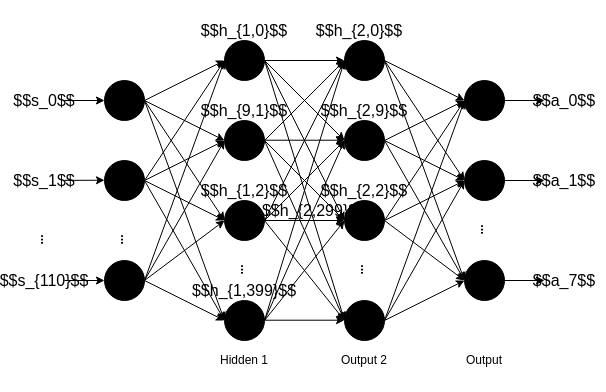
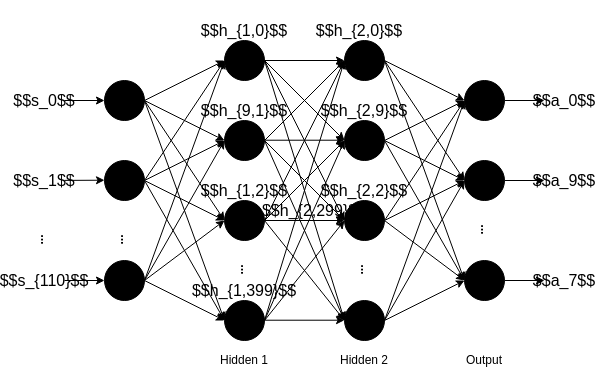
  <mxCell id="0" />
  <mxCell id="1" parent="0" />
  <mxCell id="2" value="" style="ellipse;whiteSpace=wrap;html=1;aspect=fixed;fillColor=#000000;" vertex="1" parent="1"><mxGeometry x="100" y="80" width="40" height="40" as="geometry" /></mxCell>
  <mxCell id="3" value="" style="ellipse;whiteSpace=wrap;html=1;aspect=fixed;fillColor=#000000;" vertex="1" parent="1"><mxGeometry x="100" y="160" width="40" height="40" as="geometry" /></mxCell>
  <mxCell id="4" value="" style="ellipse;whiteSpace=wrap;html=1;aspect=fixed;fillColor=#000000;" vertex="1" parent="1"><mxGeometry x="100" y="260" width="40" height="40" as="geometry" /></mxCell>
  <mxCell id="5" value="" style="ellipse;whiteSpace=wrap;html=1;aspect=fixed;fillColor=#000000;" vertex="1" parent="1"><mxGeometry x="220" y="40" width="40" height="40" as="geometry" /></mxCell>
  <mxCell id="6" value="" style="ellipse;whiteSpace=wrap;html=1;aspect=fixed;fillColor=#000000;" vertex="1" parent="1"><mxGeometry x="220" y="120" width="40" height="40" as="geometry" /></mxCell>
  <mxCell id="7" value="" style="ellipse;whiteSpace=wrap;html=1;aspect=fixed;fillColor=#000000;" vertex="1" parent="1"><mxGeometry x="220" y="200" width="40" height="40" as="geometry" /></mxCell>
  <mxCell id="8" value="" style="ellipse;whiteSpace=wrap;html=1;aspect=fixed;fillColor=#000000;" vertex="1" parent="1"><mxGeometry x="220" y="300" width="40" height="40" as="geometry" /></mxCell>
  <mxCell id="9" value="" style="ellipse;whiteSpace=wrap;html=1;aspect=fixed;fillColor=#000000;" vertex="1" parent="1"><mxGeometry x="340" y="40" width="40" height="40" as="geometry" /></mxCell>
  <mxCell id="10" value="" style="ellipse;whiteSpace=wrap;html=1;aspect=fixed;fillColor=#000000;" vertex="1" parent="1"><mxGeometry x="340" y="120" width="40" height="40" as="geometry" /></mxCell>
  <mxCell id="11" value="" style="ellipse;whiteSpace=wrap;html=1;aspect=fixed;fillColor=#000000;" vertex="1" parent="1"><mxGeometry x="340" y="200" width="40" height="40" as="geometry" /></mxCell>
  <mxCell id="12" value="" style="ellipse;whiteSpace=wrap;html=1;aspect=fixed;fillColor=#000000;" vertex="1" parent="1"><mxGeometry x="340" y="300" width="40" height="40" as="geometry" /></mxCell>
  <mxCell id="13" value="" style="ellipse;whiteSpace=wrap;html=1;aspect=fixed;fillColor=#000000;" vertex="1" parent="1"><mxGeometry x="460" y="80" width="40" height="40" as="geometry" /></mxCell>
  <mxCell id="14" value="" style="ellipse;whiteSpace=wrap;html=1;aspect=fixed;fillColor=#000000;" vertex="1" parent="1"><mxGeometry x="460" y="160" width="40" height="40" as="geometry" /></mxCell>
  <mxCell id="15" value="" style="ellipse;whiteSpace=wrap;html=1;aspect=fixed;fillColor=#000000;" vertex="1" parent="1"><mxGeometry x="460" y="260" width="40" height="40" as="geometry" /></mxCell>
  <mxCell id="16" value="" style="endArrow=classic;html=1;entryX=0;entryY=0.5;entryDx=0;entryDy=0;exitX=1;exitY=0.5;exitDx=0;exitDy=0;" edge="1" parent="1" source="2" target="5"><mxGeometry width="50" height="50" relative="1" as="geometry"><mxPoint x="160" y="120" as="sourcePoint" /><mxPoint x="210" y="70" as="targetPoint" /></mxGeometry></mxCell>
  <mxCell id="17" value="" style="endArrow=classic;html=1;entryX=0;entryY=0.5;entryDx=0;entryDy=0;exitX=1;exitY=0.5;exitDx=0;exitDy=0;" edge="1" parent="1" source="3" target="7"><mxGeometry width="50" height="50" relative="1" as="geometry"><mxPoint x="120" y="253.5" as="sourcePoint" /><mxPoint x="200" y="213.5" as="targetPoint" /></mxGeometry></mxCell>
  <mxCell id="18" value="" style="endArrow=classic;html=1;entryX=0;entryY=0.5;entryDx=0;entryDy=0;exitX=1;exitY=0.5;exitDx=0;exitDy=0;" edge="1" parent="1" source="2" target="6"><mxGeometry width="50" height="50" relative="1" as="geometry"><mxPoint x="160" y="120" as="sourcePoint" /><mxPoint x="240" y="80" as="targetPoint" /></mxGeometry></mxCell>
  <mxCell id="19" value="" style="endArrow=classic;html=1;entryX=0;entryY=0.5;entryDx=0;entryDy=0;exitX=1;exitY=0.5;exitDx=0;exitDy=0;" edge="1" parent="1" source="2" target="7"><mxGeometry width="50" height="50" relative="1" as="geometry"><mxPoint x="0" y="280" as="sourcePoint" /><mxPoint x="80" y="240" as="targetPoint" /></mxGeometry></mxCell>
  <mxCell id="20" value="" style="endArrow=classic;html=1;entryX=0;entryY=0.5;entryDx=0;entryDy=0;exitX=1;exitY=0.5;exitDx=0;exitDy=0;" edge="1" parent="1"><mxGeometry width="50" height="50" relative="1" as="geometry"><mxPoint x="140" y="180" as="sourcePoint" /><mxPoint x="220" y="140" as="targetPoint" /></mxGeometry></mxCell>
  <mxCell id="21" value="" style="endArrow=classic;html=1;entryX=0;entryY=0.5;entryDx=0;entryDy=0;exitX=1;exitY=0.5;exitDx=0;exitDy=0;" edge="1" parent="1" source="2" target="8"><mxGeometry width="50" height="50" relative="1" as="geometry"><mxPoint x="150" y="190" as="sourcePoint" /><mxPoint x="230" y="230" as="targetPoint" /></mxGeometry></mxCell>
  <mxCell id="22" value="" style="endArrow=classic;html=1;entryX=0;entryY=0.5;entryDx=0;entryDy=0;exitX=1;exitY=0.5;exitDx=0;exitDy=0;" edge="1" parent="1" source="3" target="8"><mxGeometry width="50" height="50" relative="1" as="geometry"><mxPoint x="140" y="220" as="sourcePoint" /><mxPoint x="220" y="260" as="targetPoint" /></mxGeometry></mxCell>
  <mxCell id="23" value="" style="endArrow=classic;html=1;entryX=0;entryY=0.5;entryDx=0;entryDy=0;exitX=1;exitY=0.5;exitDx=0;exitDy=0;" edge="1" parent="1" source="4" target="8"><mxGeometry width="50" height="50" relative="1" as="geometry"><mxPoint x="160" y="240" as="sourcePoint" /><mxPoint x="240" y="280" as="targetPoint" /></mxGeometry></mxCell>
  <mxCell id="24" value="" style="endArrow=classic;html=1;entryX=0;entryY=0.5;entryDx=0;entryDy=0;exitX=1;exitY=0.5;exitDx=0;exitDy=0;" edge="1" parent="1" source="4" target="7"><mxGeometry width="50" height="50" relative="1" as="geometry"><mxPoint x="240" y="260" as="sourcePoint" /><mxPoint x="320" y="300" as="targetPoint" /></mxGeometry></mxCell>
  <mxCell id="25" value="" style="endArrow=classic;html=1;entryX=0;entryY=0.5;entryDx=0;entryDy=0;exitX=1;exitY=0.5;exitDx=0;exitDy=0;" edge="1" parent="1" source="4" target="6"><mxGeometry width="50" height="50" relative="1" as="geometry"><mxPoint x="90" y="274" as="sourcePoint" /><mxPoint x="170" y="214" as="targetPoint" /></mxGeometry></mxCell>
  <mxCell id="26" value="" style="endArrow=classic;html=1;entryX=0;entryY=0.5;entryDx=0;entryDy=0;exitX=1;exitY=0.5;exitDx=0;exitDy=0;" edge="1" parent="1" source="4" target="5"><mxGeometry width="50" height="50" relative="1" as="geometry"><mxPoint x="160" y="300" as="sourcePoint" /><mxPoint x="240" y="240" as="targetPoint" /></mxGeometry></mxCell>
  <mxCell id="27" value="" style="endArrow=classic;html=1;entryX=0;entryY=0.5;entryDx=0;entryDy=0;exitX=1;exitY=0.5;exitDx=0;exitDy=0;" edge="1" parent="1" source="3" target="5"><mxGeometry width="50" height="50" relative="1" as="geometry"><mxPoint x="170" y="310" as="sourcePoint" /><mxPoint x="250" y="250" as="targetPoint" /></mxGeometry></mxCell>
  <mxCell id="28" value="&lt;b&gt;...&lt;/b&gt;" style="text;html=1;align=center;verticalAlign=middle;resizable=0;points=[];autosize=1;rotation=-90;" vertex="1" parent="1"><mxGeometry x="100" y="230" width="30" height="20" as="geometry" /></mxCell>
  <mxCell id="29" value="&lt;b&gt;...&lt;/b&gt;" style="text;html=1;align=center;verticalAlign=middle;resizable=0;points=[];autosize=1;rotation=-90;" vertex="1" parent="1"><mxGeometry x="220" y="260" width="30" height="20" as="geometry" /></mxCell>
  <mxCell id="30" value="&lt;b&gt;...&lt;/b&gt;" style="text;html=1;align=center;verticalAlign=middle;resizable=0;points=[];autosize=1;rotation=-90;" vertex="1" parent="1"><mxGeometry x="340" y="260" width="30" height="20" as="geometry" /></mxCell>
  <mxCell id="31" value="&lt;b&gt;...&lt;/b&gt;" style="text;html=1;align=center;verticalAlign=middle;resizable=0;points=[];autosize=1;rotation=-90;" vertex="1" parent="1"><mxGeometry x="460" y="220" width="30" height="20" as="geometry" /></mxCell>
  <mxCell id="32" value="" style="endArrow=classic;html=1;entryX=0;entryY=0.5;entryDx=0;entryDy=0;exitX=1;exitY=0.5;exitDx=0;exitDy=0;" edge="1" parent="1" source="5" target="9"><mxGeometry width="50" height="50" relative="1" as="geometry"><mxPoint x="230" y="240" as="sourcePoint" /><mxPoint x="280" y="190" as="targetPoint" /></mxGeometry></mxCell>
  <mxCell id="33" value="" style="endArrow=classic;html=1;entryX=0;entryY=0.5;entryDx=0;entryDy=0;exitX=1;exitY=0.5;exitDx=0;exitDy=0;" edge="1" parent="1"><mxGeometry width="50" height="50" relative="1" as="geometry"><mxPoint x="260" y="139.71" as="sourcePoint" /><mxPoint x="340" y="139.71" as="targetPoint" /></mxGeometry></mxCell>
  <mxCell id="34" value="" style="endArrow=classic;html=1;entryX=0;entryY=0.5;entryDx=0;entryDy=0;" edge="1" parent="1" target="10"><mxGeometry width="50" height="50" relative="1" as="geometry"><mxPoint x="260" y="60" as="sourcePoint" /><mxPoint x="360" y="80" as="targetPoint" /></mxGeometry></mxCell>
  <mxCell id="35" value="" style="endArrow=classic;html=1;entryX=0;entryY=0.5;entryDx=0;entryDy=0;exitX=1;exitY=0.5;exitDx=0;exitDy=0;" edge="1" parent="1"><mxGeometry width="50" height="50" relative="1" as="geometry"><mxPoint x="260" y="319.71" as="sourcePoint" /><mxPoint x="340" y="319.71" as="targetPoint" /></mxGeometry></mxCell>
  <mxCell id="36" value="" style="endArrow=classic;html=1;entryX=0;entryY=0.5;entryDx=0;entryDy=0;exitX=1;exitY=0.5;exitDx=0;exitDy=0;" edge="1" parent="1"><mxGeometry width="50" height="50" relative="1" as="geometry"><mxPoint x="260" y="220" as="sourcePoint" /><mxPoint x="340" y="220" as="targetPoint" /></mxGeometry></mxCell>
  <mxCell id="37" value="" style="endArrow=classic;html=1;entryX=0;entryY=0.5;entryDx=0;entryDy=0;" edge="1" parent="1"><mxGeometry width="50" height="50" relative="1" as="geometry"><mxPoint x="260" y="140" as="sourcePoint" /><mxPoint x="340" y="220" as="targetPoint" /></mxGeometry></mxCell>
  <mxCell id="38" value="" style="endArrow=classic;html=1;entryX=0;entryY=0.5;entryDx=0;entryDy=0;" edge="1" parent="1" target="12"><mxGeometry width="50" height="50" relative="1" as="geometry"><mxPoint x="260" y="220" as="sourcePoint" /><mxPoint x="340" y="300" as="targetPoint" /></mxGeometry></mxCell>
  <mxCell id="39" value="" style="endArrow=classic;html=1;entryX=0;entryY=0.5;entryDx=0;entryDy=0;" edge="1" parent="1" target="9"><mxGeometry width="50" height="50" relative="1" as="geometry"><mxPoint x="260" y="140" as="sourcePoint" /><mxPoint x="350" y="149.71" as="targetPoint" /></mxGeometry></mxCell>
  <mxCell id="40" value="" style="endArrow=classic;html=1;entryX=0;entryY=0.5;entryDx=0;entryDy=0;" edge="1" parent="1" target="11"><mxGeometry width="50" height="50" relative="1" as="geometry"><mxPoint x="260" y="320" as="sourcePoint" /><mxPoint x="340" y="240" as="targetPoint" /></mxGeometry></mxCell>
  <mxCell id="41" value="" style="endArrow=classic;html=1;entryX=0;entryY=0.5;entryDx=0;entryDy=0;" edge="1" parent="1"><mxGeometry width="50" height="50" relative="1" as="geometry"><mxPoint x="260" y="220" as="sourcePoint" /><mxPoint x="340" y="140" as="targetPoint" /></mxGeometry></mxCell>
  <mxCell id="42" value="" style="endArrow=classic;html=1;entryX=0;entryY=0.5;entryDx=0;entryDy=0;exitX=1;exitY=0.5;exitDx=0;exitDy=0;" edge="1" parent="1" source="5" target="11"><mxGeometry width="50" height="50" relative="1" as="geometry"><mxPoint x="260" y="90" as="sourcePoint" /><mxPoint x="350" y="70" as="targetPoint" /></mxGeometry></mxCell>
  <mxCell id="43" value="" style="endArrow=classic;html=1;entryX=0;entryY=0.5;entryDx=0;entryDy=0;exitX=1;exitY=0.5;exitDx=0;exitDy=0;" edge="1" parent="1" source="5" target="12"><mxGeometry width="50" height="50" relative="1" as="geometry"><mxPoint x="280" y="160" as="sourcePoint" /><mxPoint x="360" y="80" as="targetPoint" /></mxGeometry></mxCell>
  <mxCell id="44" value="" style="endArrow=classic;html=1;entryX=0;entryY=0.5;entryDx=0;entryDy=0;exitX=1;exitY=0.5;exitDx=0;exitDy=0;" edge="1" parent="1" source="6" target="12"><mxGeometry width="50" height="50" relative="1" as="geometry"><mxPoint x="375" y="370" as="sourcePoint" /><mxPoint x="455" y="290" as="targetPoint" /></mxGeometry></mxCell>
  <mxCell id="45" value="" style="endArrow=classic;html=1;entryX=0;entryY=0.5;entryDx=0;entryDy=0;exitX=1;exitY=0.5;exitDx=0;exitDy=0;" edge="1" parent="1" source="7" target="9"><mxGeometry width="50" height="50" relative="1" as="geometry"><mxPoint x="385" y="380" as="sourcePoint" /><mxPoint x="465" y="300" as="targetPoint" /></mxGeometry></mxCell>
  <mxCell id="46" value="" style="endArrow=classic;html=1;entryX=0;entryY=0.5;entryDx=0;entryDy=0;exitX=1;exitY=0.5;exitDx=0;exitDy=0;" edge="1" parent="1" source="8" target="10"><mxGeometry width="50" height="50" relative="1" as="geometry"><mxPoint x="395" y="390" as="sourcePoint" /><mxPoint x="475" y="310" as="targetPoint" /></mxGeometry></mxCell>
  <mxCell id="47" value="" style="endArrow=classic;html=1;entryX=0;entryY=0.5;entryDx=0;entryDy=0;exitX=1;exitY=0.5;exitDx=0;exitDy=0;" edge="1" parent="1" source="8" target="9"><mxGeometry width="50" height="50" relative="1" as="geometry"><mxPoint x="405" y="400" as="sourcePoint" /><mxPoint x="485" y="320" as="targetPoint" /></mxGeometry></mxCell>
  <mxCell id="48" value="" style="endArrow=classic;html=1;exitX=1;exitY=0.5;exitDx=0;exitDy=0;entryX=0;entryY=0.5;entryDx=0;entryDy=0;" edge="1" parent="1" source="9" target="13"><mxGeometry width="50" height="50" relative="1" as="geometry"><mxPoint x="430" y="380" as="sourcePoint" /><mxPoint x="510" y="290" as="targetPoint" /></mxGeometry></mxCell>
  <mxCell id="49" value="" style="endArrow=classic;html=1;entryX=0;entryY=0.5;entryDx=0;entryDy=0;exitX=1;exitY=0.5;exitDx=0;exitDy=0;" edge="1" parent="1" source="10" target="13"><mxGeometry width="50" height="50" relative="1" as="geometry"><mxPoint x="400" y="360" as="sourcePoint" /><mxPoint x="450" y="310" as="targetPoint" /></mxGeometry></mxCell>
  <mxCell id="50" value="" style="endArrow=classic;html=1;exitX=1;exitY=0.5;exitDx=0;exitDy=0;entryX=0;entryY=0.5;entryDx=0;entryDy=0;" edge="1" parent="1" source="9" target="14"><mxGeometry width="50" height="50" relative="1" as="geometry"><mxPoint x="410" y="370" as="sourcePoint" /><mxPoint x="460" y="320" as="targetPoint" /></mxGeometry></mxCell>
  <mxCell id="51" value="" style="endArrow=classic;html=1;exitX=1;exitY=0.5;exitDx=0;exitDy=0;entryX=0;entryY=0.5;entryDx=0;entryDy=0;" edge="1" parent="1" source="9" target="15"><mxGeometry width="50" height="50" relative="1" as="geometry"><mxPoint x="420" y="380" as="sourcePoint" /><mxPoint x="470" y="330" as="targetPoint" /></mxGeometry></mxCell>
  <mxCell id="52" value="" style="endArrow=classic;html=1;exitX=1;exitY=0.5;exitDx=0;exitDy=0;entryX=0;entryY=0.5;entryDx=0;entryDy=0;" edge="1" parent="1" source="11" target="13"><mxGeometry width="50" height="50" relative="1" as="geometry"><mxPoint x="430" y="390" as="sourcePoint" /><mxPoint x="480" y="340" as="targetPoint" /></mxGeometry></mxCell>
  <mxCell id="53" value="" style="endArrow=classic;html=1;exitX=1;exitY=0.5;exitDx=0;exitDy=0;entryX=0;entryY=0.5;entryDx=0;entryDy=0;" edge="1" parent="1" source="12" target="14"><mxGeometry width="50" height="50" relative="1" as="geometry"><mxPoint x="390" y="350" as="sourcePoint" /><mxPoint x="440" y="300" as="targetPoint" /></mxGeometry></mxCell>
  <mxCell id="54" value="" style="endArrow=classic;html=1;entryX=0;entryY=0.5;entryDx=0;entryDy=0;exitX=1;exitY=0.5;exitDx=0;exitDy=0;" edge="1" parent="1" source="10" target="14"><mxGeometry width="50" height="50" relative="1" as="geometry"><mxPoint x="450" y="410" as="sourcePoint" /><mxPoint x="500" y="360" as="targetPoint" /></mxGeometry></mxCell>
  <mxCell id="55" value="" style="endArrow=classic;html=1;exitX=1;exitY=0.5;exitDx=0;exitDy=0;entryX=0;entryY=0.5;entryDx=0;entryDy=0;" edge="1" parent="1" source="11" target="14"><mxGeometry width="50" height="50" relative="1" as="geometry"><mxPoint x="400" y="360" as="sourcePoint" /><mxPoint x="450" y="310" as="targetPoint" /></mxGeometry></mxCell>
  <mxCell id="56" value="" style="endArrow=classic;html=1;exitX=1;exitY=0.5;exitDx=0;exitDy=0;entryX=0;entryY=0.5;entryDx=0;entryDy=0;" edge="1" parent="1" source="12" target="15"><mxGeometry width="50" height="50" relative="1" as="geometry"><mxPoint x="410" y="370" as="sourcePoint" /><mxPoint x="460" y="320" as="targetPoint" /></mxGeometry></mxCell>
  <mxCell id="57" value="" style="endArrow=classic;html=1;exitX=1;exitY=0.5;exitDx=0;exitDy=0;entryX=0;entryY=0.5;entryDx=0;entryDy=0;" edge="1" parent="1" source="12" target="13"><mxGeometry width="50" height="50" relative="1" as="geometry"><mxPoint x="420" y="380" as="sourcePoint" /><mxPoint x="470" y="330" as="targetPoint" /></mxGeometry></mxCell>
  <mxCell id="58" value="" style="endArrow=classic;html=1;exitX=1;exitY=0.5;exitDx=0;exitDy=0;entryX=0;entryY=0.5;entryDx=0;entryDy=0;" edge="1" parent="1" source="11" target="15"><mxGeometry width="50" height="50" relative="1" as="geometry"><mxPoint x="430" y="390" as="sourcePoint" /><mxPoint x="480" y="340" as="targetPoint" /></mxGeometry></mxCell>
  <mxCell id="59" value="" style="endArrow=classic;html=1;exitX=1;exitY=0.5;exitDx=0;exitDy=0;entryX=0;entryY=0.5;entryDx=0;entryDy=0;" edge="1" parent="1" source="10" target="15"><mxGeometry width="50" height="50" relative="1" as="geometry"><mxPoint x="440" y="400" as="sourcePoint" /><mxPoint x="490" y="350" as="targetPoint" /></mxGeometry></mxCell>
  <mxCell id="60" value="Hidden 1" style="text;html=1;strokeColor=none;fillColor=none;align=center;verticalAlign=middle;whiteSpace=wrap;rounded=0;" vertex="1" parent="1"><mxGeometry x="210" y="350" width="60" height="20" as="geometry" /></mxCell>
- <mxCell id="61" value="Output 2" style="text;html=1;strokeColor=none;fillColor=none;align=center;verticalAlign=middle;whiteSpace=wrap;rounded=0;" vertex="1" parent="1"><mxGeometry x="330" y="350" width="60" height="20" as="geometry" /></mxCell>
+ <mxCell id="61" value="Hidden 2" style="text;html=1;strokeColor=none;fillColor=none;align=center;verticalAlign=middle;whiteSpace=wrap;rounded=0;" vertex="1" parent="1"><mxGeometry x="330" y="350" width="60" height="20" as="geometry" /></mxCell>
  <mxCell id="62" value="Output" style="text;html=1;strokeColor=none;fillColor=none;align=center;verticalAlign=middle;whiteSpace=wrap;rounded=0;" vertex="1" parent="1"><mxGeometry x="460" y="350" width="40" height="20" as="geometry" /></mxCell>
  <mxCell id="63" value="" style="endArrow=classic;html=1;entryX=0;entryY=0.5;entryDx=0;entryDy=0;" edge="1" parent="1" source="77" target="2"><mxGeometry width="50" height="50" relative="1" as="geometry"><mxPoint x="40" y="100" as="sourcePoint" /><mxPoint x="90" y="245" as="targetPoint" /></mxGeometry></mxCell>
  <mxCell id="64" value="" style="endArrow=classic;html=1;entryX=0;entryY=0.5;entryDx=0;entryDy=0;" edge="1" parent="1" source="78"><mxGeometry width="50" height="50" relative="1" as="geometry"><mxPoint x="40" y="179.71" as="sourcePoint" /><mxPoint x="100" y="179.71" as="targetPoint" /></mxGeometry></mxCell>
  <mxCell id="65" value="" style="endArrow=classic;html=1;entryX=0;entryY=0.5;entryDx=0;entryDy=0;" edge="1" parent="1"><mxGeometry width="50" height="50" relative="1" as="geometry"><mxPoint x="60" y="280" as="sourcePoint" /><mxPoint x="100" y="280" as="targetPoint" /></mxGeometry></mxCell>
  <mxCell id="66" value="&lt;font style=&quot;font-size: 16px&quot;&gt;$$s_{110}$$&lt;/font&gt;" style="text;html=1;strokeColor=none;fillColor=none;align=center;verticalAlign=middle;whiteSpace=wrap;rounded=0;" vertex="1" parent="1"><mxGeometry x="20" y="270" width="40" height="20" as="geometry" /></mxCell>
  <mxCell id="67" value="&lt;font style=&quot;font-size: 16px&quot;&gt;$$h_{1,0}$$&lt;/font&gt;" style="text;html=1;strokeColor=none;fillColor=none;align=center;verticalAlign=middle;whiteSpace=wrap;rounded=0;" vertex="1" parent="1"><mxGeometry x="220" y="20" width="40" height="20" as="geometry" /></mxCell>
  <mxCell id="68" value="&lt;font style=&quot;font-size: 16px&quot;&gt;$$h_{2,0}$$&lt;/font&gt;" style="text;html=1;strokeColor=none;fillColor=none;align=center;verticalAlign=middle;whiteSpace=wrap;rounded=0;" vertex="1" parent="1"><mxGeometry x="335" y="20" width="40" height="20" as="geometry" /></mxCell>
  <mxCell id="69" value="&lt;font style=&quot;font-size: 16px&quot;&gt;$$h_{9,1}$$&lt;/font&gt;" style="text;html=1;strokeColor=none;fillColor=none;align=center;verticalAlign=middle;whiteSpace=wrap;rounded=0;" vertex="1" parent="1"><mxGeometry x="220" y="100" width="40" height="20" as="geometry" /></mxCell>
  <mxCell id="70" value="&lt;font style=&quot;font-size: 16px&quot;&gt;$$h_{1,2}$$&lt;/font&gt;" style="text;html=1;strokeColor=none;fillColor=none;align=center;verticalAlign=middle;whiteSpace=wrap;rounded=0;" vertex="1" parent="1"><mxGeometry x="220" y="180" width="40" height="20" as="geometry" /></mxCell>
  <mxCell id="71" value="&lt;font style=&quot;font-size: 16px&quot;&gt;$$h_{1,399}$$&lt;/font&gt;" style="text;html=1;strokeColor=none;fillColor=none;align=center;verticalAlign=middle;whiteSpace=wrap;rounded=0;" vertex="1" parent="1"><mxGeometry x="220" y="280" width="40" height="20" as="geometry" /></mxCell>
  <mxCell id="72" value="&lt;b&gt;...&lt;/b&gt;" style="text;html=1;align=center;verticalAlign=middle;resizable=0;points=[];autosize=1;rotation=-90;" vertex="1" parent="1"><mxGeometry x="20" y="230" width="30" height="20" as="geometry" /></mxCell>
  <mxCell id="73" value="&lt;font style=&quot;font-size: 16px&quot;&gt;$$h_{2,9}$$&lt;/font&gt;" style="text;html=1;strokeColor=none;fillColor=none;align=center;verticalAlign=middle;whiteSpace=wrap;rounded=0;" vertex="1" parent="1"><mxGeometry x="340" y="100" width="40" height="20" as="geometry" /></mxCell>
  <mxCell id="74" value="&lt;font style=&quot;font-size: 16px&quot;&gt;$$h_{2,2}$$&lt;/font&gt;" style="text;html=1;strokeColor=none;fillColor=none;align=center;verticalAlign=middle;whiteSpace=wrap;rounded=0;" vertex="1" parent="1"><mxGeometry x="340" y="180" width="40" height="20" as="geometry" /></mxCell>
  <mxCell id="75" value="&lt;font style=&quot;font-size: 16px&quot;&gt;$$h_{2,299}$$&lt;/font&gt;" style="text;html=1;strokeColor=none;fillColor=none;align=center;verticalAlign=middle;whiteSpace=wrap;rounded=0;" vertex="1" parent="1"><mxGeometry x="290" y="200" width="40" height="20" as="geometry" /></mxCell>
  <mxCell id="76" value="" style="endArrow=classic;html=1;" edge="1" parent="1"><mxGeometry width="50" height="50" relative="1" as="geometry"><mxPoint x="500" y="100" as="sourcePoint" /><mxPoint x="540" y="100" as="targetPoint" /></mxGeometry></mxCell>
  <mxCell id="77" value="&lt;font style=&quot;font-size: 16px&quot;&gt;$$s_0$$&lt;/font&gt;" style="text;html=1;strokeColor=none;fillColor=none;align=center;verticalAlign=middle;whiteSpace=wrap;rounded=0;" vertex="1" parent="1"><mxGeometry x="20" y="90" width="40" height="20" as="geometry" /></mxCell>
  <mxCell id="78" value="&lt;font style=&quot;font-size: 16px&quot;&gt;$$s_1$$&lt;/font&gt;" style="text;html=1;strokeColor=none;fillColor=none;align=center;verticalAlign=middle;whiteSpace=wrap;rounded=0;" vertex="1" parent="1"><mxGeometry x="20" y="170" width="40" height="20" as="geometry" /></mxCell>
  <mxCell id="79" value="&lt;font style=&quot;font-size: 16px&quot;&gt;$$a_0$$&lt;/font&gt;" style="text;html=1;strokeColor=none;fillColor=none;align=center;verticalAlign=middle;whiteSpace=wrap;rounded=0;" vertex="1" parent="1"><mxGeometry x="540" y="90" width="40" height="20" as="geometry" /></mxCell>
  <mxCell id="80" value="" style="endArrow=classic;html=1;" edge="1" parent="1"><mxGeometry width="50" height="50" relative="1" as="geometry"><mxPoint x="500" y="180" as="sourcePoint" /><mxPoint x="540" y="180" as="targetPoint" /></mxGeometry></mxCell>
  <mxCell id="81" value="" style="endArrow=classic;html=1;" edge="1" parent="1"><mxGeometry width="50" height="50" relative="1" as="geometry"><mxPoint x="500" y="280" as="sourcePoint" /><mxPoint x="540" y="280" as="targetPoint" /></mxGeometry></mxCell>
- <mxCell id="82" value="&lt;font style=&quot;font-size: 16px&quot;&gt;$$a_1$$&lt;/font&gt;" style="text;html=1;strokeColor=none;fillColor=none;align=center;verticalAlign=middle;whiteSpace=wrap;rounded=0;" vertex="1" parent="1"><mxGeometry x="540" y="170" width="40" height="20" as="geometry" /></mxCell>
+ <mxCell id="82" value="&lt;font style=&quot;font-size: 16px&quot;&gt;$$a_9$$&lt;/font&gt;" style="text;html=1;strokeColor=none;fillColor=none;align=center;verticalAlign=middle;whiteSpace=wrap;rounded=0;" vertex="1" parent="1"><mxGeometry x="540" y="170" width="40" height="20" as="geometry" /></mxCell>
  <mxCell id="83" value="&lt;font style=&quot;font-size: 16px&quot;&gt;$$a_7$$&lt;/font&gt;" style="text;html=1;strokeColor=none;fillColor=none;align=center;verticalAlign=middle;whiteSpace=wrap;rounded=0;" vertex="1" parent="1"><mxGeometry x="540" y="270" width="40" height="20" as="geometry" /></mxCell>
